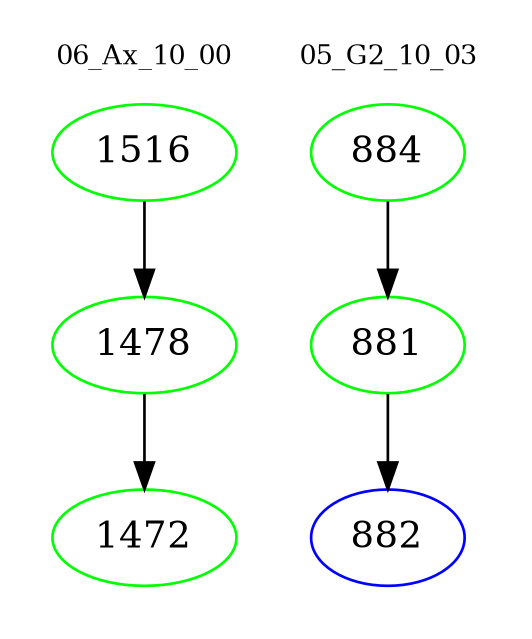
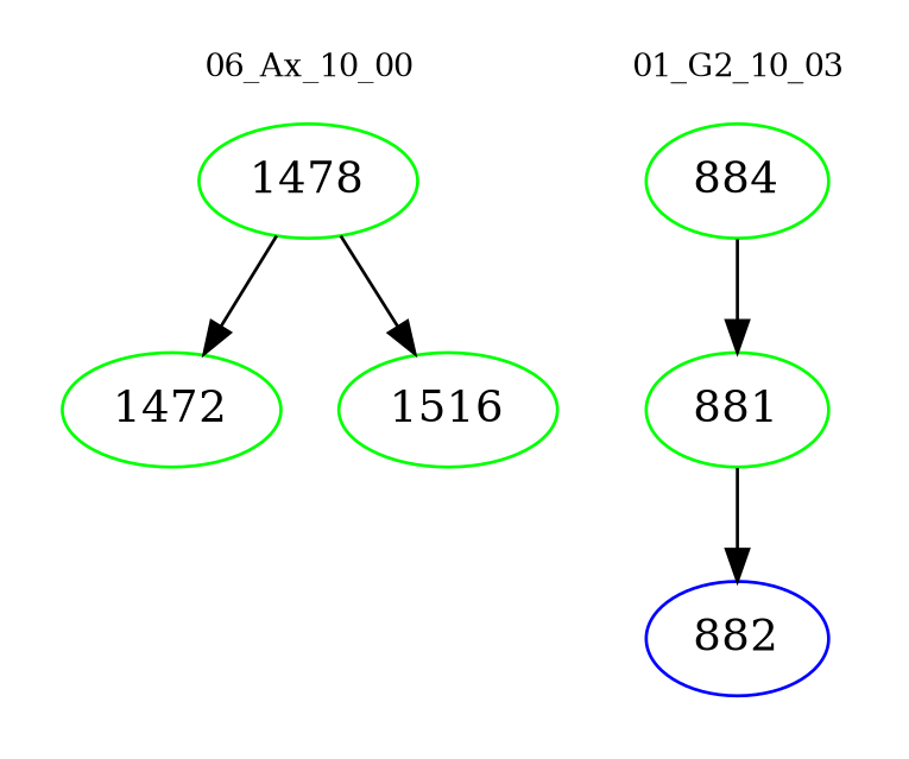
  digraph {
    node [color=green]
    edge [color=black]
    n1 [label=1478]
    n2 [label=1472]
    n3 [label=1516]
    n4 [label=881]
    n5 [color=blue label=882]
    n6 [label=884]
    subgraph cluster_1 {
      color=white
      fontsize=10
      label="06_Ax_10_00"
      n1
      n2
      n3
    }
    subgraph cluster_2 {
      color=white
      fontsize=10
-     label="05_G2_10_03"
+     label="01_G2_10_03"
      n4
      n5
      n6
    }
    n1 -> n2
-   n3 -> n1
+   n1 -> n3
    n4 -> n5
    n6 -> n4
  }
